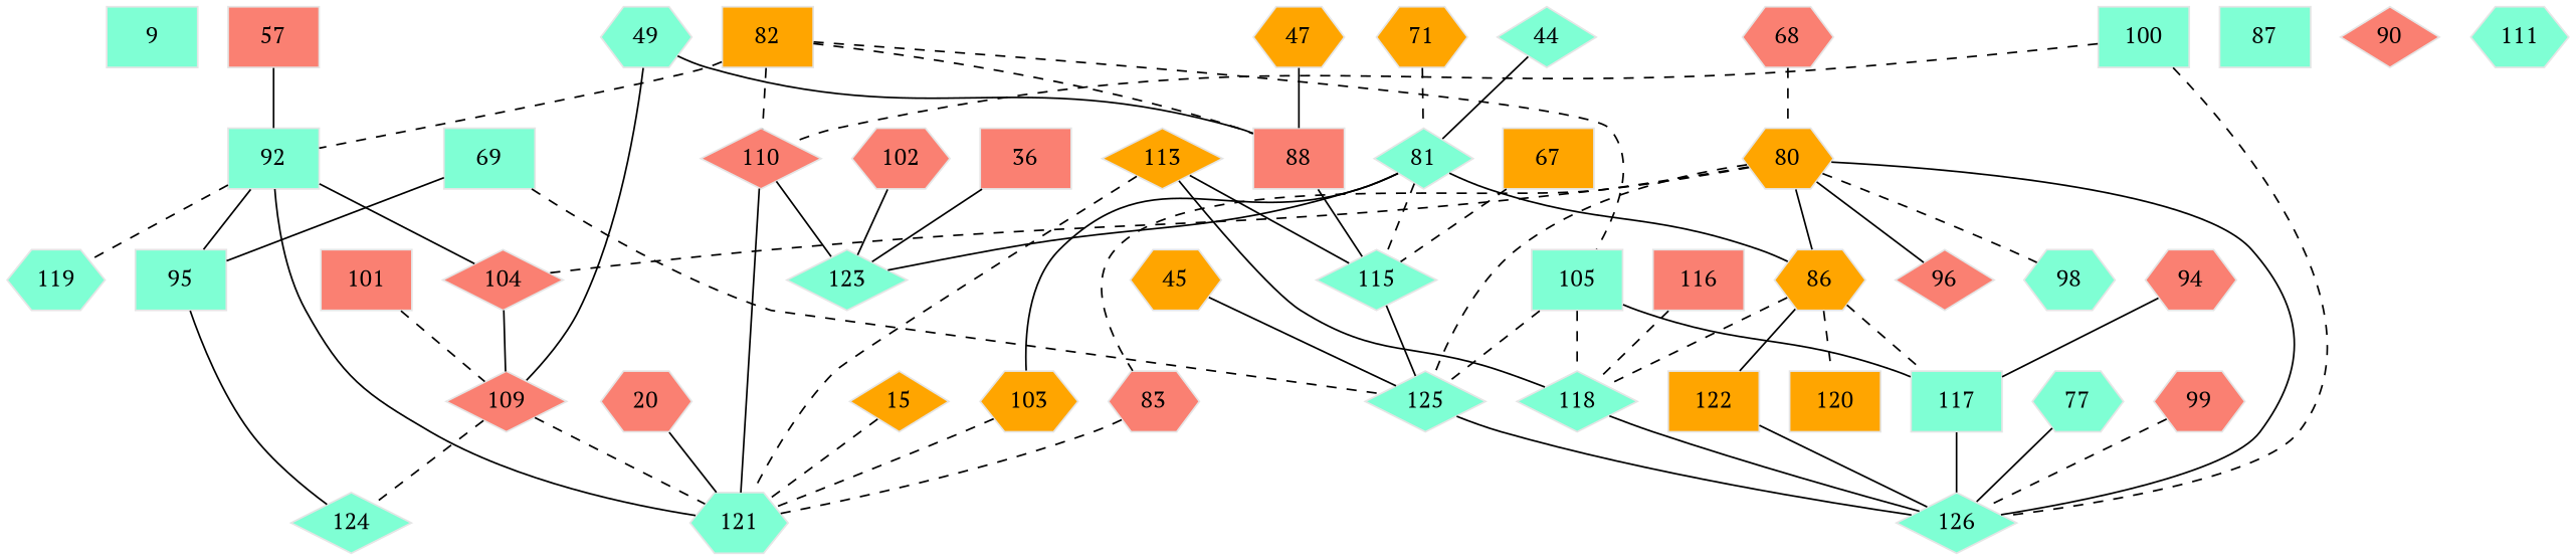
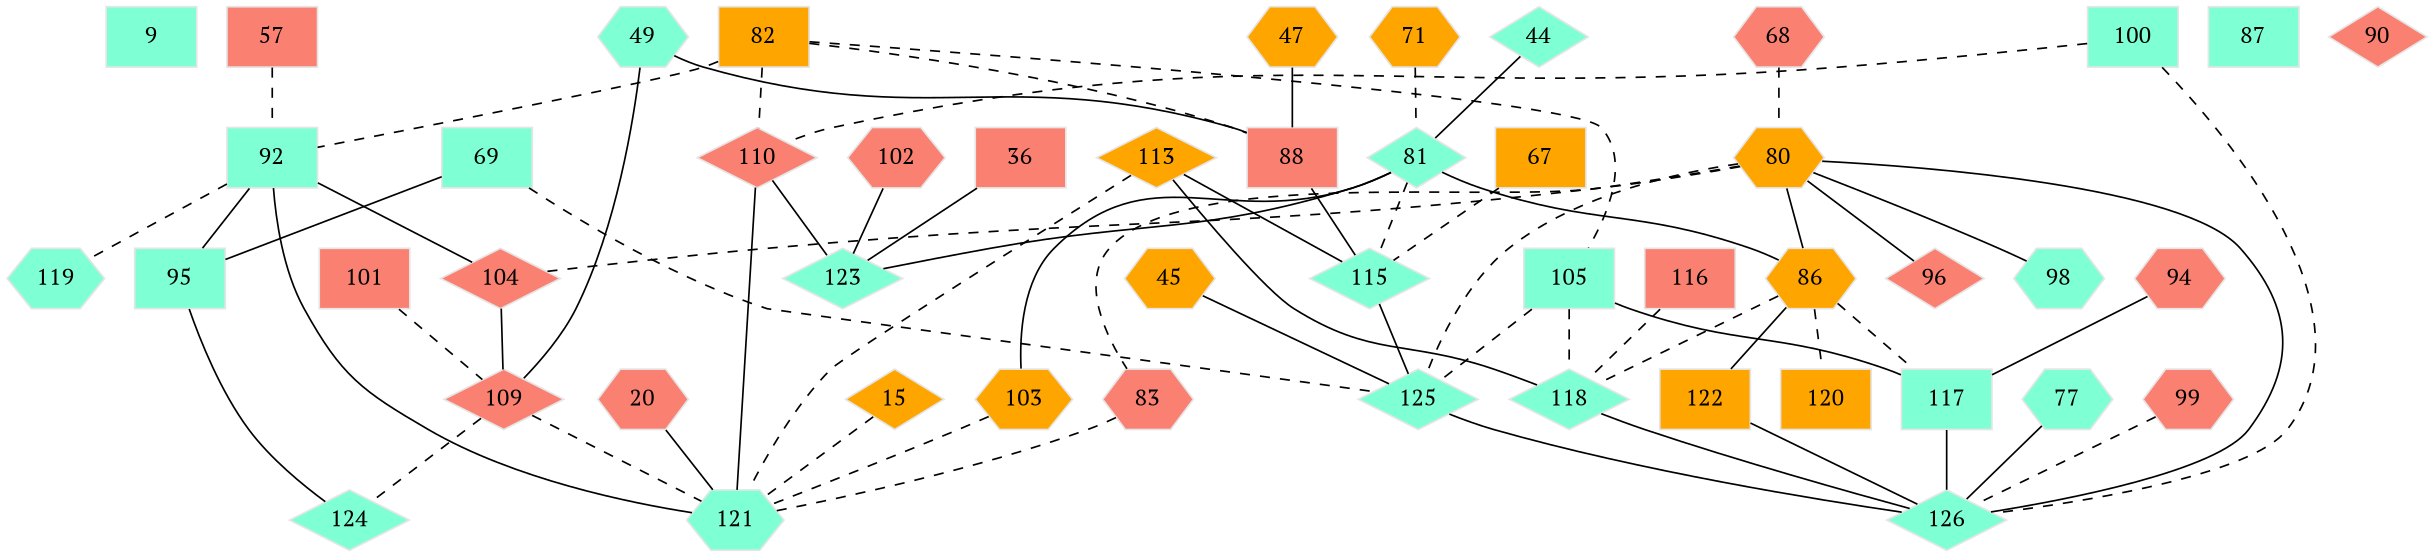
  graph {
    fontname="PT Serif"
    node [color=gray90 fillcolor=aquamarine fontname="PT Serif" shape=hexagon style=filled]
    edge [fontname="PT Serif" style=solid]
    9 [shape=box]
    121 [super="+28+114+91"]
    15 [fillcolor=orange shape=diamond]
    20 [fillcolor=salmon]
    36 [fillcolor=salmon shape=box super="+4"]
    123 [shape=diamond super="+38"]
    81 [shape=diamond super="+48"]
    115 [shape=diamond super="+22"]
    86 [fillcolor=orange super="+54"]
    103 [fillcolor=orange super="+50"]
    44 [shape=diamond]
    125 [shape=diamond super="+61"]
    126 [shape=diamond super="+93"]
    45 [fillcolor=orange]
    88 [fillcolor=salmon shape=box super="+35"]
    47 [fillcolor=orange]
    49
    109 [fillcolor=salmon shape=diamond super="+26+52+65+63"]
    124 [shape=diamond super="+89"]
    92 [shape=box super="+31+3+56+72"]
    95 [shape=box]
    104 [fillcolor=salmon shape=diamond]
    119 [super="+112"]
    57 [fillcolor=salmon shape=box]
    67 [fillcolor=orange shape=box]
    80 [fillcolor=orange super="+24+19+14"]
    83 [fillcolor=salmon]
    96 [fillcolor=salmon shape=diamond]
    98 [super="+33"]
    68 [fillcolor=salmon]
    69 [shape=box]
    71 [fillcolor=orange]
    77
    117 [shape=box super="+10+84+76+107+78+97"]
    118 [shape=diamond super="+51+75"]
    120 [fillcolor=orange shape=box]
    122 [fillcolor=orange shape=box]
    82 [fillcolor=orange shape=box super="+79"]
    105 [shape=box super="+74"]
    110 [fillcolor=salmon shape=diamond super="+40"]
    87 [shape=box]
    90 [fillcolor=salmon shape=diamond]
    94 [fillcolor=salmon super="+53"]
    99 [fillcolor=salmon super="+46"]
    100 [shape=box super="+59"]
    101 [fillcolor=salmon shape=box]
    102 [fillcolor=salmon]
-   111
    113 [fillcolor=orange shape=diamond super="+106+108+32+64"]
    116 [fillcolor=salmon shape=box]
    15 -- 121 [style=dashed]
    20 -- 121
    36 -- 123
    81 -- 123
    81 -- 115 [style=dashed weight=2]
    81 -- 86
    81 -- 103
    115 -- 125
    86 -- 117 [style=dashed]
    86 -- 118 [style=dashed weight=2]
    86 -- 120 [style=dashed weight=2]
    86 -- 122
    103 -- 121 [style=dashed]
    44 -- 81
    125 -- 126
    45 -- 125
    88 -- 115 [weight=2]
    47 -- 88
    49 -- 88
    49 -- 109
    109 -- 121 [style=dashed weight=2]
    109 -- 124 [style=dashed]
    92 -- 121
    92 -- 95 [weight=2]
    92 -- 104
    92 -- 119 [style=dashed]
    95 -- 124
    104 -- 109
-   57 -- 92
+   57 -- 92 [style=dashed]
    67 -- 115 [style=dashed]
    80 -- 86
    80 -- 125 [style=dashed weight=2]
    80 -- 126
    80 -- 104 [style=dashed]
    80 -- 83 [style=dashed]
    80 -- 96
-   80 -- 98 [style=dashed]
+   80 -- 98
    83 -- 121 [style=dashed]
    68 -- 80 [style=dashed]
    69 -- 125 [style=dashed]
    69 -- 95
    71 -- 81 [style=dashed]
    77 -- 126
    117 -- 126 [weight=2]
    118 -- 126
    122 -- 126 [weight=2]
    82 -- 88 [style=dashed]
    82 -- 92 [style=dashed weight=2]
    82 -- 105 [style=dashed]
    82 -- 110 [style=dashed weight=2]
    105 -- 125 [style=dashed]
    105 -- 117
    105 -- 118 [style=dashed]
    110 -- 121
    110 -- 123 [weight=2]
    94 -- 117 [weight=3]
    99 -- 126 [style=dashed]
    100 -- 126 [style=dashed]
    100 -- 110 [style=dashed]
    101 -- 109 [style=dashed]
    102 -- 123
    113 -- 121 [style=dashed]
    113 -- 115
    113 -- 118
    116 -- 118 [style=dashed]
  }
